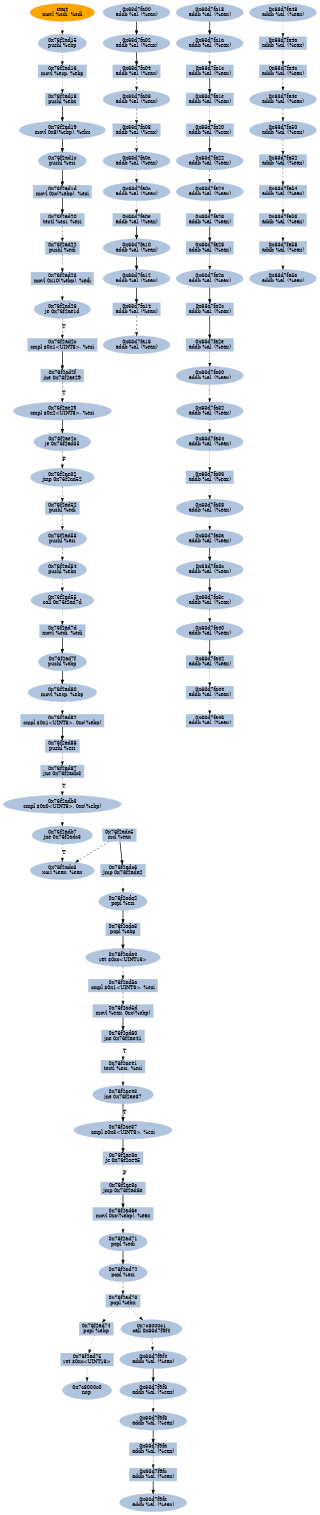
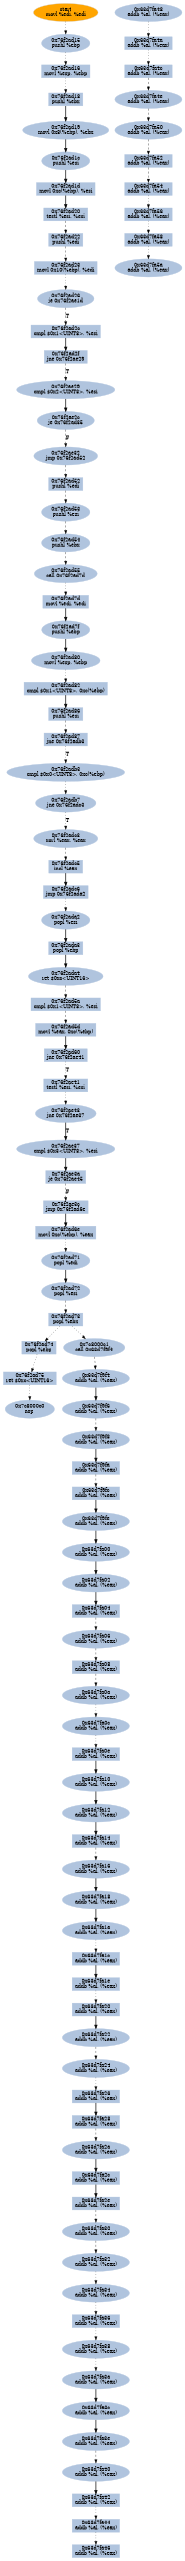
  digraph {
    node [color=lightsteelblue fillcolor=lightsteelblue shape=ellipse style=filled]
    edge [color="#000000" style=bold]
    n1 [color=lightgrey fillcolor=orange label="start\nmovl %edi, %edi"]
    n2 [label="0x76f2ad15\npushl %ebp"]
    n3 [label="0x76f2ad16\nmovl %esp, %ebp" shape=box]
    n4 [label="0x76f2ad18\npushl %ebx" shape=box]
    n5 [label="0x76f2ad19\nmovl 0x8(%ebp), %ebx"]
    n6 [label="0x76f2ad1c\npushl %esi"]
    n7 [label="0x76f2ad1d\nmovl 0xc(%ebp), %esi" shape=box]
    n8 [label="0x76f2ad20\ntestl %esi, %esi" shape=box]
    n9 [label="0x76f2ad22\npushl %edi" shape=box]
    n10 [label="0x76f2ad23\nmovl 0x10(%ebp), %edi" shape=box]
    n11 [label="0x76f2ad26\nje 0x76f2ae1d"]
    n12 [label="0x76f2ad2c\ncmpl $0x1<UINT8>, %esi" shape=box]
    n13 [label="0x76f2ad2f\njne 0x76f2ae29" shape=box]
    n14 [label="0x76f2ae29\ncmpl $0x2<UINT8>, %esi"]
    n15 [label="0x76f2ae2c\nje 0x76f2ad35"]
    n16 [label="0x76f2ae32\njmp 0x76f2ad52"]
    n17 [label="0x76f2ad52\npushl %edi" shape=box]
    n18 [label="0x76f2ad53\npushl %esi"]
    n19 [label="0x76f2ad54\npushl %ebx"]
    n20 [label="0x76f2ad55\ncall 0x76f2ad7d"]
    n21 [label="0x76f2ad7d\nmovl %edi, %edi" shape=box]
    n22 [label="0x76f2ad7f\npushl %ebp"]
    n23 [label="0x76f2ad80\nmovl %esp, %ebp"]
    n24 [label="0x76f2ad82\ncmpl $0x1<UINT8>, 0xc(%ebp)" shape=box]
    n25 [label="0x76f2ad86\npushl %esi" shape=box]
    n26 [label="0x76f2ad87\njne 0x76f2adb3" shape=box]
    n27 [label="0x76f2adb3\ncmpl $0x0<UINT8>, 0xc(%ebp)"]
    n28 [label="0x76f2adb7\njne 0x76f2adc3"]
    n29 [label="0x76f2adc3\nxorl %eax, %eax"]
    n30 [label="0x76f2adc5\nincl %eax" shape=box]
    n31 [label="0x76f2adc6\njmp 0x76f2ada2" shape=box]
    n32 [label="0x76f2ada2\npopl %esi"]
    n33 [label="0x76f2ada3\npopl %ebp" shape=box]
    n34 [label="0x76f2ada4\nret $0xc<UINT16>"]
    n35 [label="0x76f2ad5a\ncmpl $0x1<UINT8>, %esi" shape=box]
    n36 [label="0x76f2ad5d\nmovl %eax, 0xc(%ebp)" shape=box]
    n37 [label="0x76f2ad60\njne 0x76f2ae41" shape=box]
    n38 [label="0x76f2ae41\ntestl %esi, %esi" shape=box]
    n39 [label="0x76f2ae43\njne 0x76f2ae37"]
    n40 [label="0x76f2ae37\ncmpl $0x3<UINT8>, %esi"]
    n41 [label="0x76f2ae3a\nje 0x76f2ae45" shape=box]
    n42 [label="0x76f2ae3c\njmp 0x76f2ad6e" shape=box]
    n43 [label="0x76f2ad6e\nmovl 0xc(%ebp), %eax" shape=box]
    n44 [label="0x76f2ad71\npopl %edi"]
    n45 [label="0x76f2ad72\npopl %esi"]
    n46 [label="0x76f2ad73\npopl %ebx" shape=box]
    n47 [label="0x76f2ad74\npopl %ebp" shape=box]
    n48 [label="0x7c8000c1\ncall 0x63d7f9f4"]
    n49 [label="0x76f2ad75\nret $0xc<UINT16>" shape=box]
    n50 [label="0x7c8000c0\nnop "]
    n51 [label="0x63d7f9f4\naddb %al, (%eax)"]
    n52 [label="0x63d7f9f6\naddb %al, (%eax)"]
    n53 [label="0x63d7f9f8\naddb %al, (%eax)"]
    n54 [label="0x63d7f9fa\naddb %al, (%eax)" shape=box]
    n55 [label="0x63d7f9fc\naddb %al, (%eax)" shape=box]
    n56 [label="0x63d7f9fe\naddb %al, (%eax)"]
    n57 [label="0x63d7fa00\naddb %al, (%eax)"]
    n58 [label="0x63d7fa02\naddb %al, (%eax)"]
    n59 [label="0x63d7fa04\naddb %al, (%eax)" shape=box]
    n60 [label="0x63d7fa06\naddb %al, (%eax)"]
    n61 [label="0x63d7fa08\naddb %al, (%eax)" shape=box]
    n62 [label="0x63d7fa0a\naddb %al, (%eax)"]
    n63 [label="0x63d7fa0c\naddb %al, (%eax)"]
    n64 [label="0x63d7fa0e\naddb %al, (%eax)" shape=box]
    n65 [label="0x63d7fa10\naddb %al, (%eax)"]
    n66 [label="0x63d7fa12\naddb %al, (%eax)"]
    n67 [label="0x63d7fa14\naddb %al, (%eax)" shape=box]
    n68 [label="0x63d7fa16\naddb %al, (%eax)"]
    n69 [label="0x63d7fa18\naddb %al, (%eax)"]
    n70 [label="0x63d7fa1a\naddb %al, (%eax)"]
    n71 [label="0x63d7fa1c\naddb %al, (%eax)" shape=box]
    n72 [label="0x63d7fa1e\naddb %al, (%eax)" shape=box]
    n73 [label="0x63d7fa20\naddb %al, (%eax)" shape=box]
    n74 [label="0x63d7fa22\naddb %al, (%eax)"]
    n75 [label="0x63d7fa24\naddb %al, (%eax)"]
    n76 [label="0x63d7fa26\naddb %al, (%eax)" shape=box]
    n77 [label="0x63d7fa28\naddb %al, (%eax)" shape=box]
    n78 [label="0x63d7fa2a\naddb %al, (%eax)"]
    n79 [label="0x63d7fa2c\naddb %al, (%eax)" shape=box]
    n80 [label="0x63d7fa2e\naddb %al, (%eax)" shape=box]
    n81 [label="0x63d7fa30\naddb %al, (%eax)"]
    n82 [label="0x63d7fa32\naddb %al, (%eax)"]
    n83 [label="0x63d7fa34\naddb %al, (%eax)"]
    n84 [label="0x63d7fa36\naddb %al, (%eax)" shape=box]
    n85 [label="0x63d7fa38\naddb %al, (%eax)"]
    n86 [label="0x63d7fa3a\naddb %al, (%eax)"]
    n87 [label="0x63d7fa3c\naddb %al, (%eax)"]
    n88 [label="0x63d7fa3e\naddb %al, (%eax)"]
    n89 [label="0x63d7fa40\naddb %al, (%eax)"]
    n90 [label="0x63d7fa42\naddb %al, (%eax)" shape=box]
    n91 [label="0x63d7fa44\naddb %al, (%eax)" shape=box]
    n92 [label="0x63d7fa46\naddb %al, (%eax)" shape=box]
    n93 [label="0x63d7fa48\naddb %al, (%eax)"]
    n94 [label="0x63d7fa4a\naddb %al, (%eax)" shape=box]
    n95 [label="0x63d7fa4c\naddb %al, (%eax)" shape=box]
    n96 [label="0x63d7fa4e\naddb %al, (%eax)"]
    n97 [label="0x63d7fa50\naddb %al, (%eax)"]
    n98 [label="0x63d7fa52\naddb %al, (%eax)" shape=box]
    n99 [label="0x63d7fa54\naddb %al, (%eax)" shape=box]
    n100 [label="0x63d7fa56\naddb %al, (%eax)" shape=box]
    n101 [label="0x63d7fa58\naddb %al, (%eax)" shape=box]
    n102 [label="0x63d7fa5a\naddb %al, (%eax)"]
    n1 -> n2 [style=dotted]
    n2 -> n3 [style=dotted]
    n3 -> n4 [style=dotted]
    n4 -> n5
    n5 -> n6
    n6 -> n7
    n7 -> n8
    n8 -> n9 [style=dashed]
    n9 -> n10 [style=dashed]
    n10 -> n11 [style=dotted]
    n11 -> n12 [label=T style=dashed]
    n12 -> n13
    n13 -> n14 [label=T style=dashed]
    n14 -> n15
    n15 -> n16 [label=F style=dashed]
    n16 -> n17 [style=dashed]
    n17 -> n18 [style=dashed]
    n18 -> n19 [style=dashed]
    n19 -> n20 [style=dashed]
    n20 -> n21 [style=dotted]
    n21 -> n22
    n22 -> n23
    n23 -> n24 [style=dotted]
    n24 -> n25
    n25 -> n26 [style=dashed]
    n26 -> n27 [label=T style=dotted]
    n27 -> n28 [style=dotted]
    n28 -> n29 [label=T style=dotted]
-   n30 -> n29 [style=dashed]
+   n29 -> n30 [style=dashed]
    n30 -> n31
    n31 -> n32 [style=dotted]
    n32 -> n33
    n33 -> n34
    n34 -> n35 [style=dashed]
    n35 -> n36 [style=dashed]
    n36 -> n37
    n37 -> n38 [label=T style=dotted]
    n38 -> n39 [style=dotted]
    n39 -> n40 [label=T]
    n40 -> n41
    n41 -> n42 [label=F style=dashed]
    n42 -> n43
    n43 -> n44 [style=dotted]
    n44 -> n45
    n45 -> n46 [style=dashed]
    n46 -> n47 [style=dotted]
    n46 -> n48 [style=dotted]
    n47 -> n49 [style=dotted]
    n48 -> n51 [style=dashed]
    n49 -> n50 [style=dotted]
    n51 -> n52
    n52 -> n53 [style=dashed]
    n53 -> n54
    n54 -> n55 [style=dashed]
    n55 -> n56
+   n56 -> n57
    n57 -> n58
    n58 -> n59
    n59 -> n60 [style=dashed]
    n60 -> n61 [style=dashed]
    n61 -> n62 [style=dashed]
    n62 -> n63 [style=dotted]
    n63 -> n64 [style=dotted]
    n64 -> n65
    n65 -> n66
    n66 -> n67
    n67 -> n68 [style=dashed]
+   n68 -> n69
    n69 -> n70
    n70 -> n71 [style=dotted]
    n71 -> n72
    n72 -> n73 [style=dotted]
    n73 -> n74
    n74 -> n75 [style=dashed]
    n75 -> n76 [style=dotted]
    n76 -> n77
    n77 -> n78 [style=dashed]
    n78 -> n79
    n79 -> n80
    n80 -> n81 [style=dashed]
    n81 -> n82 [style=dashed]
    n82 -> n83 [style=dotted]
    n83 -> n84 [style=dotted]
    n84 -> n85 [style=dotted]
    n85 -> n86 [style=dotted]
    n86 -> n87
    n87 -> n88
    n88 -> n89 [style=dashed]
    n89 -> n90
    n90 -> n91 [style=dotted]
    n91 -> n92 [style=dotted]
    n93 -> n94 [style=dotted]
    n94 -> n95 [style=dotted]
    n95 -> n96 [style=dashed]
    n96 -> n97 [style=dashed]
    n97 -> n98 [style=dashed]
    n98 -> n99 [style=dashed]
    n99 -> n100 [style=dotted]
    n100 -> n101 [style=dotted]
    n101 -> n102 [style=dotted]
  }
